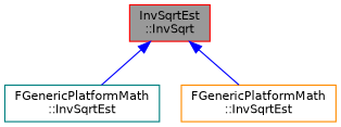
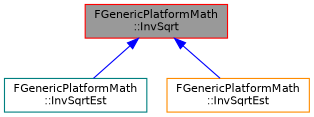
  digraph {
    rankdir=TB
    node [fillcolor=white fontname=Helvetica fontsize=10 shape=box style=filled]
    edge [color=blue dir=back fontname=Helvetica fontsize=10 labelfontname=Helvetica labelfontsize=10 style=solid]
-   n1 [color=red fillcolor=grey60 fontcolor=black height=0.2 label="InvSqrtEst\l::InvSqrt" width=0.4]
+   n1 [color=red fillcolor=grey60 fontcolor=black height=0.2 label="FGenericPlatformMath\l::InvSqrt" width=0.4]
    n2 [color=teal height=0.2 label="FGenericPlatformMath\l::InvSqrtEst" width=0.4]
    n3 [color=darkorange height=0.2 label="FGenericPlatformMath\l::InvSqrtEst" width=0.4]
    n1 -> n2
    n1 -> n3
  }
